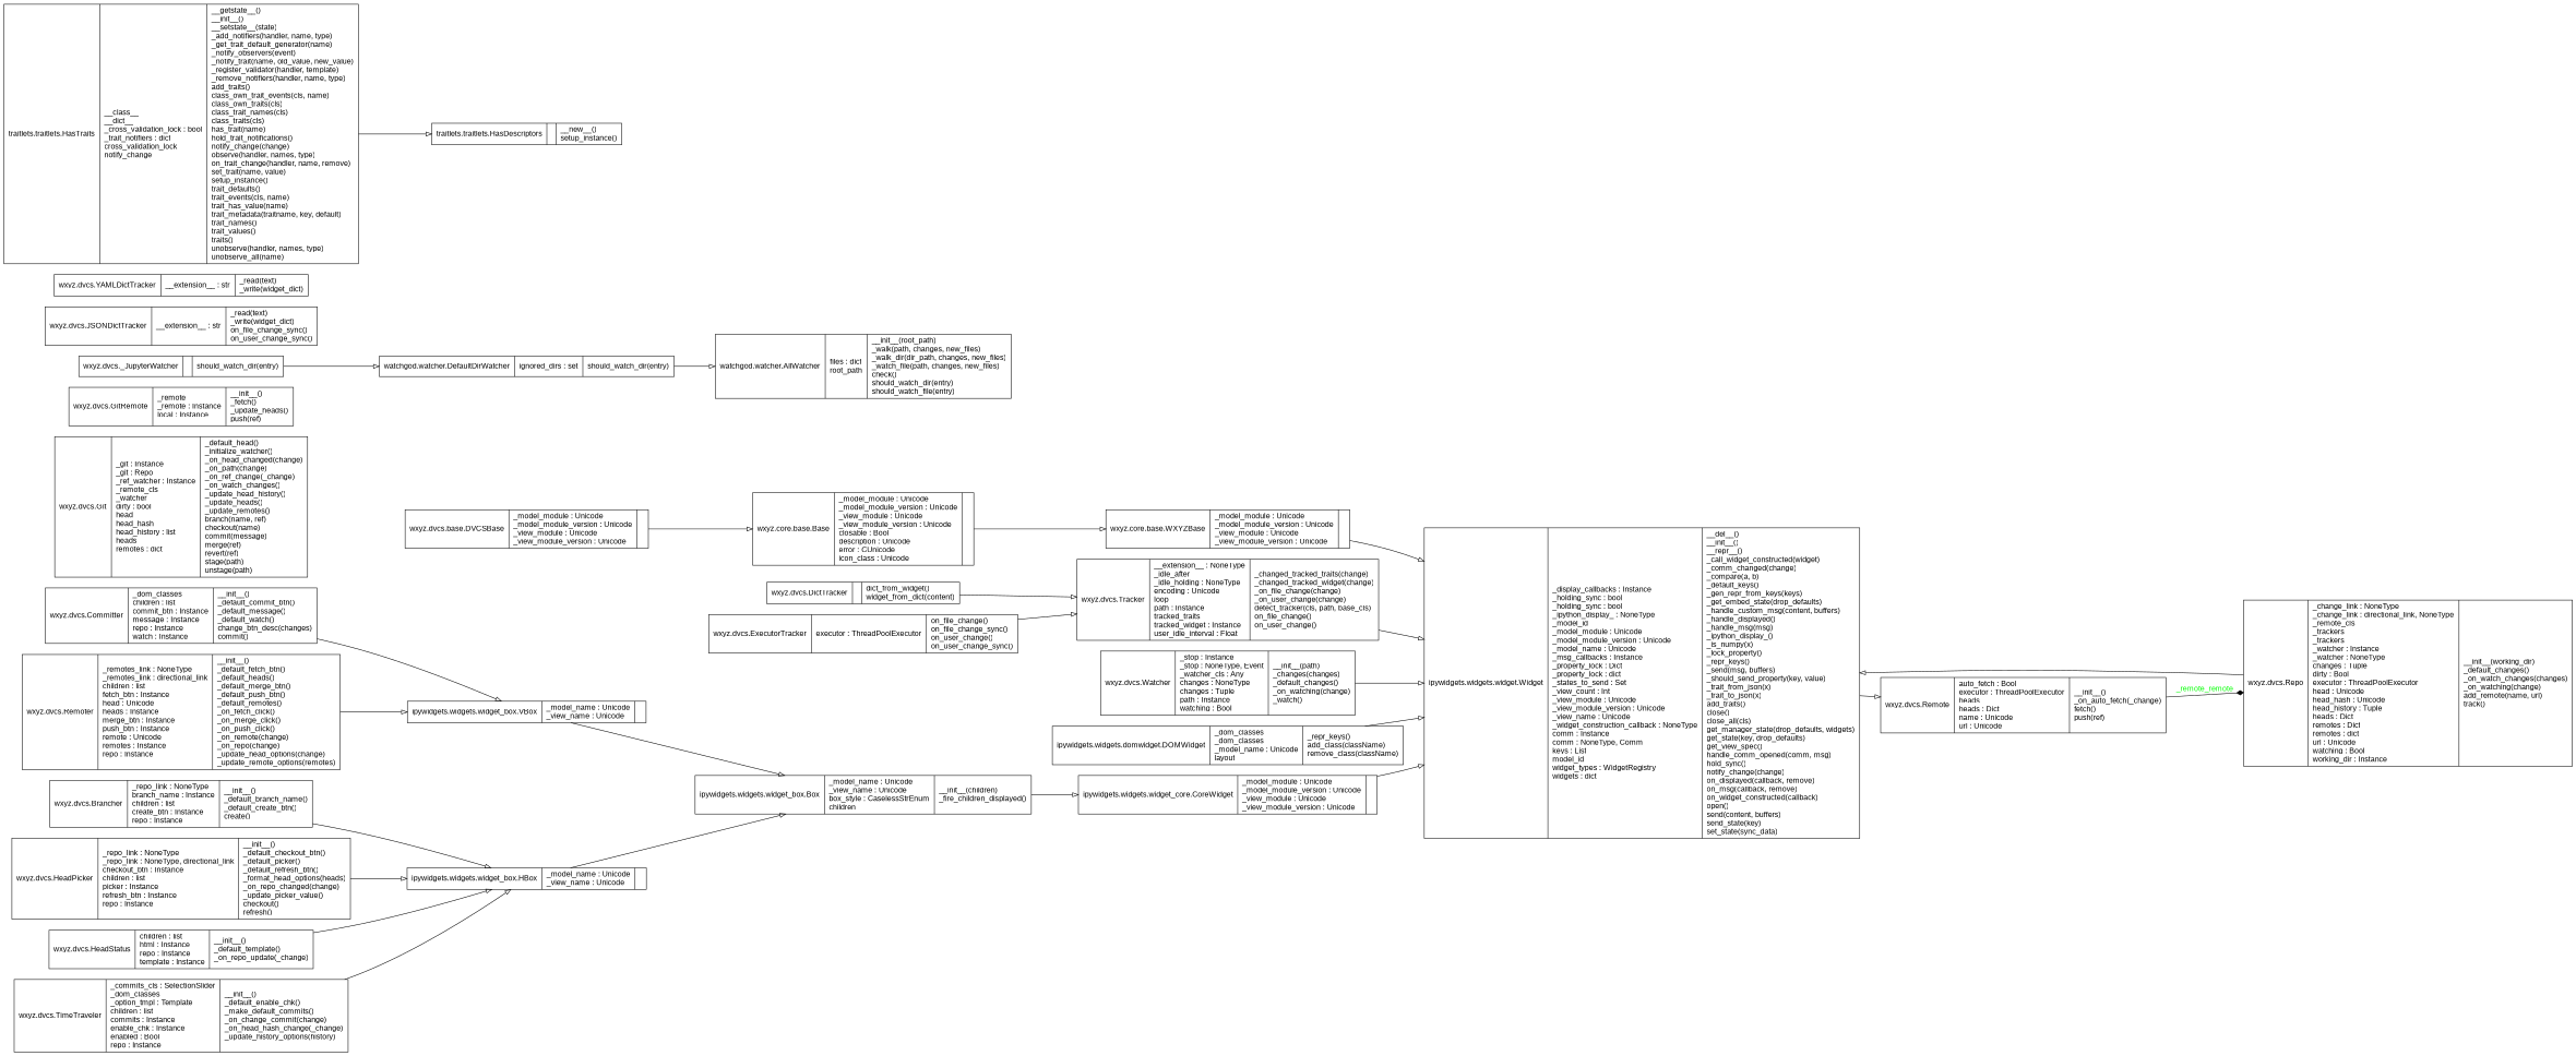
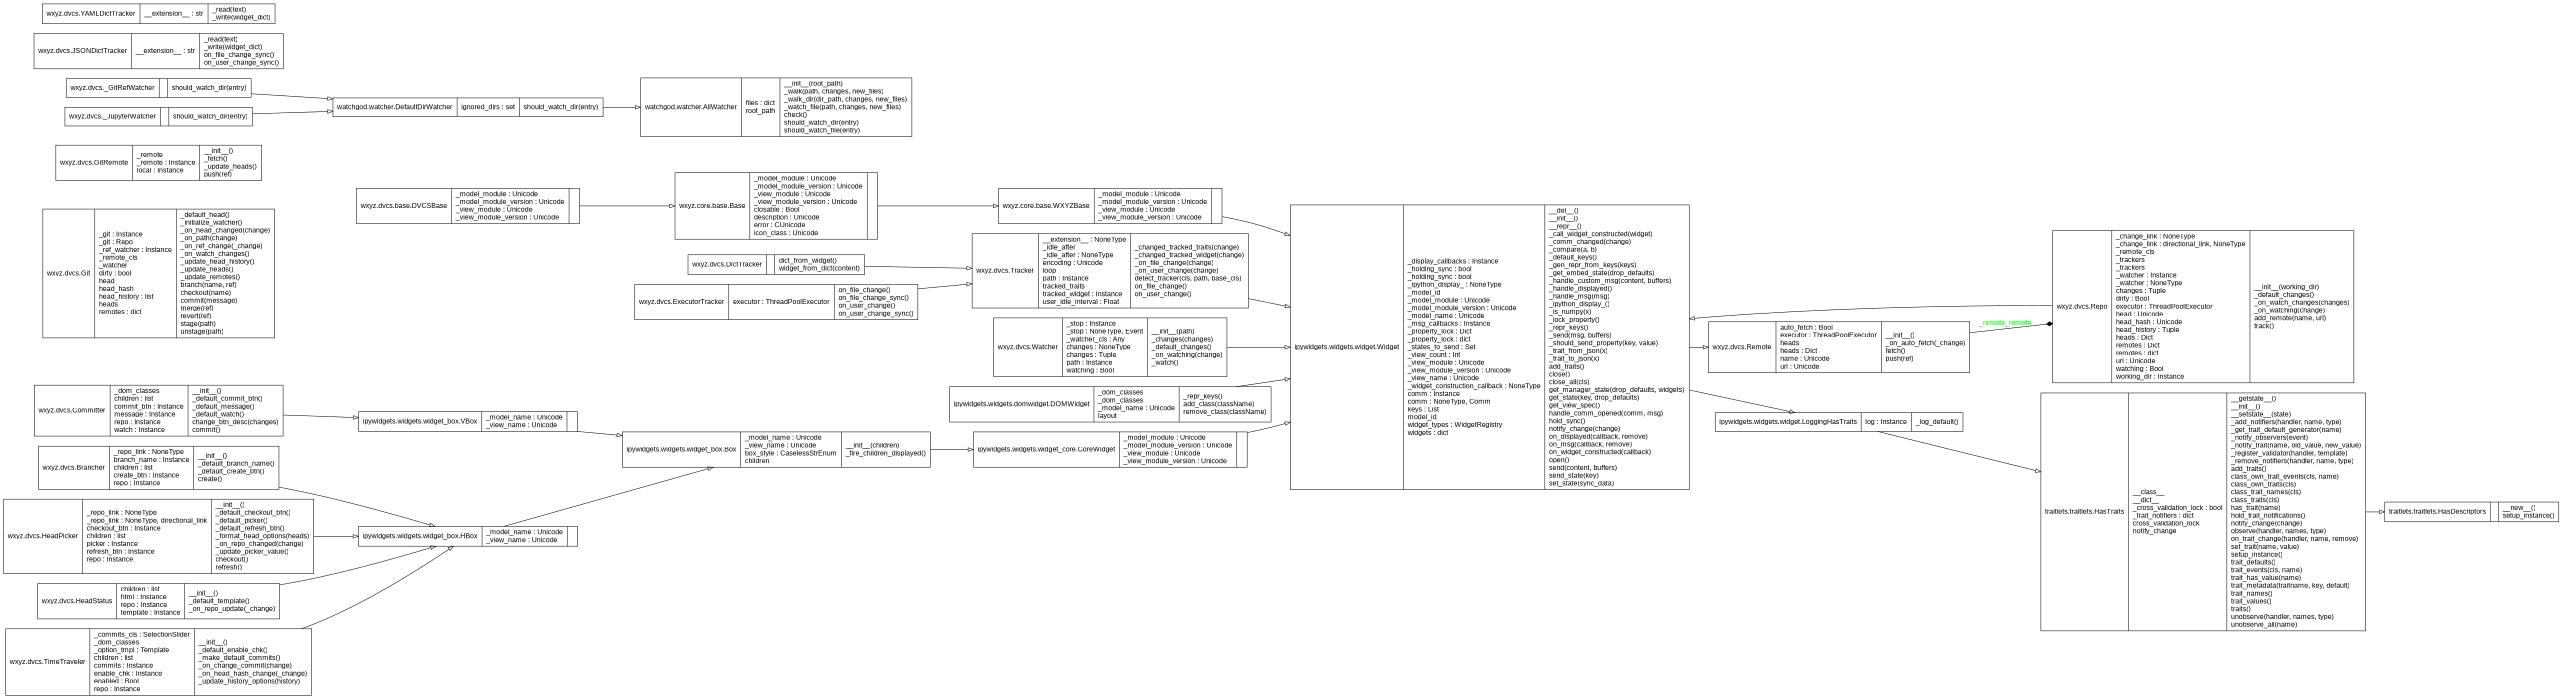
  digraph {
    fontname="Liberation Sans"
    rankdir=LR
    node [fontname="Liberation Sans" shape=record]
    edge [arrowhead=empty arrowtail=none fontname="Liberation Sans"]
    n1 [label="{wxyz.dvcs.base.DVCSBase|_model_module : Unicode\l_model_module_version : Unicode\l_view_module : Unicode\l_view_module_version : Unicode\l|}"]
    n2 [label="{wxyz.core.base.Base|_model_module : Unicode\l_model_module_version : Unicode\l_view_module : Unicode\l_view_module_version : Unicode\lclosable : Bool\ldescription : Unicode\lerror : CUnicode\licon_class : Unicode\l|}"]
    n3 [label="{wxyz.core.base.WXYZBase|_model_module : Unicode\l_model_module_version : Unicode\l_view_module : Unicode\l_view_module_version : Unicode\l|}"]
    n4 [label="{wxyz.dvcs.Remote|auto_fetch : Bool\lexecutor : ThreadPoolExecutor\lheads\lheads : Dict\lname : Unicode\lurl : Unicode\l|__init__()\l_on_auto_fetch(_change)\lfetch()\lpush(ref)\l}"]
    n5 [label="{wxyz.dvcs.Repo|_change_link : NoneType\l_change_link : directional_link, NoneType\l_remote_cls\l_trackers\l_trackers\l_watcher : Instance\l_watcher : NoneType\lchanges : Tuple\ldirty : Bool\lexecutor : ThreadPoolExecutor\lhead : Unicode\lhead_hash : Unicode\lhead_history : Tuple\lheads : Dict\lremotes : Dict\lremotes : dict\lurl : Unicode\lwatching : Bool\lworking_dir : Instance\l|__init__(working_dir)\l_default_changes()\l_on_watch_changes(changes)\l_on_watching(change)\ladd_remote(name, url)\ltrack()\l}"]
    n6 [label="{ipywidgets.widgets.widget.Widget|_display_callbacks : Instance\l_holding_sync : bool\l_holding_sync : bool\l_ipython_display_ : NoneType\l_model_id\l_model_module : Unicode\l_model_module_version : Unicode\l_model_name : Unicode\l_msg_callbacks : Instance\l_property_lock : Dict\l_property_lock : dict\l_states_to_send : Set\l_view_count : Int\l_view_module : Unicode\l_view_module_version : Unicode\l_view_name : Unicode\l_widget_construction_callback : NoneType\lcomm : Instance\lcomm : NoneType, Comm\lkeys : List\lmodel_id\lwidget_types : WidgetRegistry\lwidgets : dict\l|__del__()\l__init__()\l__repr__()\l_call_widget_constructed(widget)\l_comm_changed(change)\l_compare(a, b)\l_default_keys()\l_gen_repr_from_keys(keys)\l_get_embed_state(drop_defaults)\l_handle_custom_msg(content, buffers)\l_handle_displayed()\l_handle_msg(msg)\l_ipython_display_()\l_is_numpy(x)\l_lock_property()\l_repr_keys()\l_send(msg, buffers)\l_should_send_property(key, value)\l_trait_from_json(x)\l_trait_to_json(x)\ladd_traits()\lclose()\lclose_all(cls)\lget_manager_state(drop_defaults, widgets)\lget_state(key, drop_defaults)\lget_view_spec()\lhandle_comm_opened(comm, msg)\lhold_sync()\lnotify_change(change)\lon_displayed(callback, remove)\lon_msg(callback, remove)\lon_widget_constructed(callback)\lopen()\lsend(content, buffers)\lsend_state(key)\lset_state(sync_data)\l}"]
+   n7 [label="{ipywidgets.widgets.widget.LoggingHasTraits|log : Instance\l|_log_default()\l}"]
    n8 [label="{wxyz.dvcs.Git|_git : Instance\l_git : Repo\l_ref_watcher : Instance\l_remote_cls\l_watcher\ldirty : bool\lhead\lhead_hash\lhead_history : list\lheads\lremotes : dict\l|_default_head()\l_initialize_watcher()\l_on_head_changed(change)\l_on_path(change)\l_on_ref_change(_change)\l_on_watch_changes()\l_update_head_history()\l_update_heads()\l_update_remotes()\lbranch(name, ref)\lcheckout(name)\lcommit(message)\lmerge(ref)\lrevert(ref)\lstage(path)\lunstage(path)\l}"]
    n9 [label="{wxyz.dvcs.GitRemote|_remote\l_remote : Instance\llocal : Instance\l|__init__()\l_fetch()\l_update_heads()\lpush(ref)\l}"]
+   n10 [label="{wxyz.dvcs._GitRefWatcher|\l|should_watch_dir(entry)\l}"]
    n11 [label="{watchgod.watcher.DefaultDirWatcher|ignored_dirs : set\l|should_watch_dir(entry)\l}"]
    n12 [label="{watchgod.watcher.AllWatcher|files : dict\lroot_path\l|__init__(root_path)\l_walk(path, changes, new_files)\l_walk_dir(dir_path, changes, new_files)\l_watch_file(path, changes, new_files)\lcheck()\lshould_watch_dir(entry)\lshould_watch_file(entry)\l}"]
    n13 [label="{wxyz.dvcs.Committer|_dom_classes\lchildren : list\lcommit_btn : Instance\lmessage : Instance\lrepo : Instance\lwatch : Instance\l|__init__()\l_default_commit_btn()\l_default_message()\l_default_watch()\lchange_btn_desc(changes)\lcommit()\l}"]
    n14 [label="{ipywidgets.widgets.widget_box.VBox|_model_name : Unicode\l_view_name : Unicode\l|}"]
    n15 [label="{ipywidgets.widgets.widget_box.Box|_model_name : Unicode\l_view_name : Unicode\lbox_style : CaselessStrEnum\lchildren\l|__init__(children)\l_fire_children_displayed()\l}"]
    n16 [label="{wxyz.dvcs.Brancher|_repo_link : NoneType\lbranch_name : Instance\lchildren : list\lcreate_btn : Instance\lrepo : Instance\l|__init__()\l_default_branch_name()\l_default_create_btn()\lcreate()\l}"]
    n17 [label="{ipywidgets.widgets.widget_box.HBox|_model_name : Unicode\l_view_name : Unicode\l|}"]
    n18 [label="{wxyz.dvcs.HeadPicker|_repo_link : NoneType\l_repo_link : NoneType, directional_link\lcheckout_btn : Instance\lchildren : list\lpicker : Instance\lrefresh_btn : Instance\lrepo : Instance\l|__init__()\l_default_checkout_btn()\l_default_picker()\l_default_refresh_btn()\l_format_head_options(heads)\l_on_repo_changed(change)\l_update_picker_value()\lcheckout()\lrefresh()\l}"]
    n19 [label="{wxyz.dvcs.HeadStatus|children : list\lhtml : Instance\lrepo : Instance\ltemplate : Instance\l|__init__()\l_default_template()\l_on_repo_update(_change)\l}"]
-   n20 [label="{wxyz.dvcs.Remoter|_remotes_link : NoneType\l_remotes_link : directional_link\lchildren : list\lfetch_btn : Instance\lhead : Unicode\lheads : Instance\lmerge_btn : Instance\lpush_btn : Instance\lremote : Unicode\lremotes : Instance\lrepo : Instance\l|__init__()\l_default_fetch_btn()\l_default_heads()\l_default_merge_btn()\l_default_push_btn()\l_default_remotes()\l_on_fetch_click()\l_on_merge_click()\l_on_push_click()\l_on_remote(change)\l_on_repo(change)\l_update_head_options(change)\l_update_remote_options(remotes)\l}"]
    n21 [label="{wxyz.dvcs.TimeTraveler|_commits_cls : SelectionSlider\l_dom_classes\l_option_tmpl : Template\lchildren : list\lcommits : Instance\lenable_chk : Instance\lenabled : Bool\lrepo : Instance\l|__init__()\l_default_enable_chk()\l_make_default_commits()\l_on_change_commit(change)\l_on_head_hash_change(_change)\l_update_history_options(history)\l}"]
    n22 [label="{wxyz.dvcs.DictTracker|\l|dict_from_widget()\lwidget_from_dict(content)\l}"]
-   n23 [label="{wxyz.dvcs.Tracker|__extension__ : NoneType\l_idle_after\l_idle_holding : NoneType\lencoding : Unicode\lloop\lpath : Instance\ltracked_traits\ltracked_widget : Instance\luser_idle_interval : Float\l|_changed_tracked_traits(change)\l_changed_tracked_widget(change)\l_on_file_change(change)\l_on_user_change(change)\ldetect_tracker(cls, path, base_cls)\lon_file_change()\lon_user_change()\l}"]
+   n23 [label="{wxyz.dvcs.Tracker|__extension__ : NoneType\l_idle_after\l_idle_after : NoneType\lencoding : Unicode\lloop\lpath : Instance\ltracked_traits\ltracked_widget : Instance\luser_idle_interval : Float\l|_changed_tracked_traits(change)\l_changed_tracked_widget(change)\l_on_file_change(change)\l_on_user_change(change)\ldetect_tracker(cls, path, base_cls)\lon_file_change()\lon_user_change()\l}"]
    n24 [label="{wxyz.dvcs.ExecutorTracker|executor : ThreadPoolExecutor\l|on_file_change()\lon_file_change_sync()\lon_user_change()\lon_user_change_sync()\l}"]
    n25 [label="{wxyz.dvcs.JSONDictTracker|__extension__ : str\l|_read(text)\l_write(widget_dict)\lon_file_change_sync()\lon_user_change_sync()\l}"]
    n26 [label="{wxyz.dvcs.YAMLDictTracker|__extension__ : str\l|_read(text)\l_write(widget_dict)\l}"]
    n27 [label="{wxyz.dvcs.Watcher|_stop : Instance\l_stop : NoneType, Event\l_watcher_cls : Any\lchanges : NoneType\lchanges : Tuple\lpath : Instance\lwatching : Bool\l|__init__(path)\l_changes(changes)\l_default_changes()\l_on_watching(change)\l_watch()\l}"]
    n28 [label="{wxyz.dvcs._JupyterWatcher|\l|should_watch_dir(entry)\l}"]
    n29 [label="{ipywidgets.widgets.domwidget.DOMWidget|_dom_classes\l_dom_classes\l_model_name : Unicode\llayout\l|_repr_keys()\ladd_class(className)\lremove_class(className)\l}"]
    n30 [label="{traitlets.traitlets.HasTraits|__class__\l__dict__\l_cross_validation_lock : bool\l_trait_notifiers : dict\lcross_validation_lock\lnotify_change\l|__getstate__()\l__init__()\l__setstate__(state)\l_add_notifiers(handler, name, type)\l_get_trait_default_generator(name)\l_notify_observers(event)\l_notify_trait(name, old_value, new_value)\l_register_validator(handler, template)\l_remove_notifiers(handler, name, type)\ladd_traits()\lclass_own_trait_events(cls, name)\lclass_own_traits(cls)\lclass_trait_names(cls)\lclass_traits(cls)\lhas_trait(name)\lhold_trait_notifications()\lnotify_change(change)\lobserve(handler, names, type)\lon_trait_change(handler, name, remove)\lset_trait(name, value)\lsetup_instance()\ltrait_defaults()\ltrait_events(cls, name)\ltrait_has_value(name)\ltrait_metadata(traitname, key, default)\ltrait_names()\ltrait_values()\ltraits()\lunobserve(handler, names, type)\lunobserve_all(name)\l}"]
    n31 [label="{traitlets.traitlets.HasDescriptors|\l|__new__()\lsetup_instance()\l}"]
    n32 [label="{ipywidgets.widgets.widget_core.CoreWidget|_model_module : Unicode\l_model_module_version : Unicode\l_view_module : Unicode\l_view_module_version : Unicode\l|}"]
    n1 -> n2
    n2 -> n3
    n3 -> n6
    n4 -> n5 [arrowhead=diamond fontcolor=green label=_remote_remote style=solid]
    n5 -> n6
    n6 -> n4
+   n6 -> n7
+   n7 -> n30
+   n10 -> n11
    n11 -> n12
    n13 -> n14
    n14 -> n15
    n15 -> n32
    n16 -> n17
    n17 -> n15
    n18 -> n17
    n19 -> n17
-   n20 -> n14
    n21 -> n17
    n22 -> n23
    n23 -> n6
    n24 -> n23
    n27 -> n6
    n28 -> n11
    n29 -> n6
    n30 -> n31
    n32 -> n6
  }
